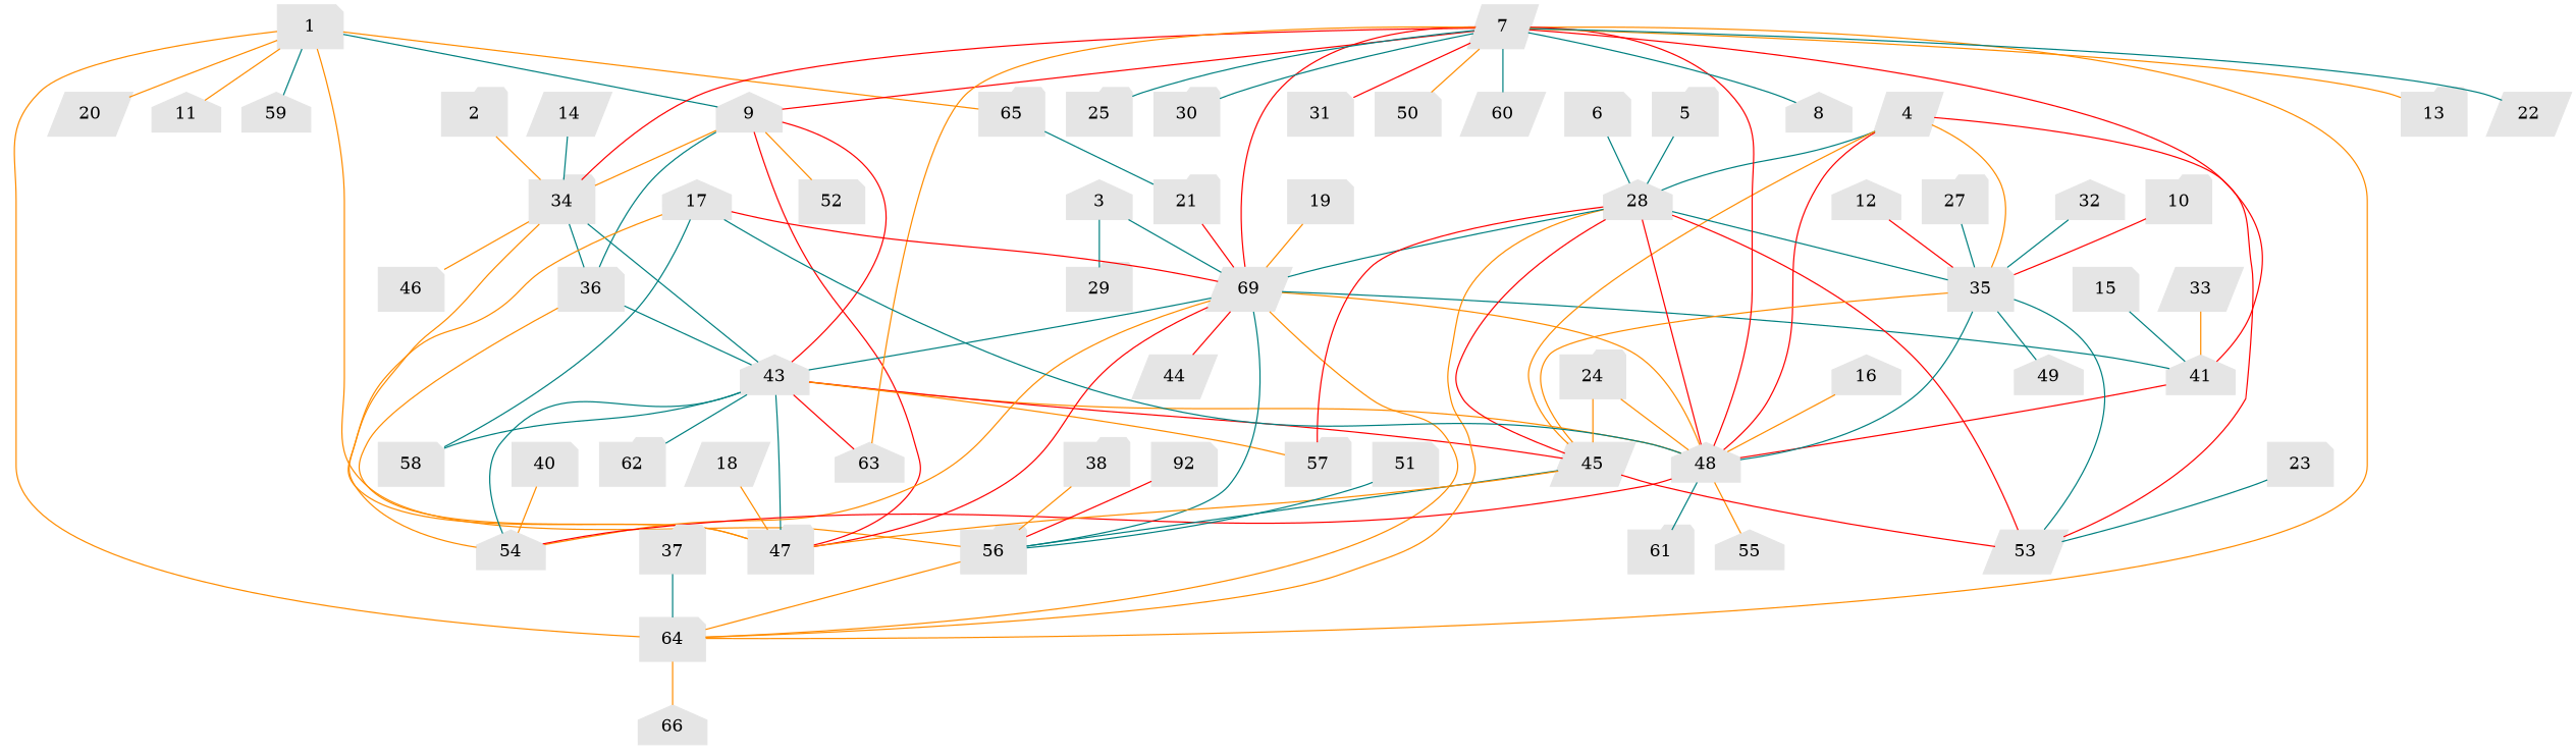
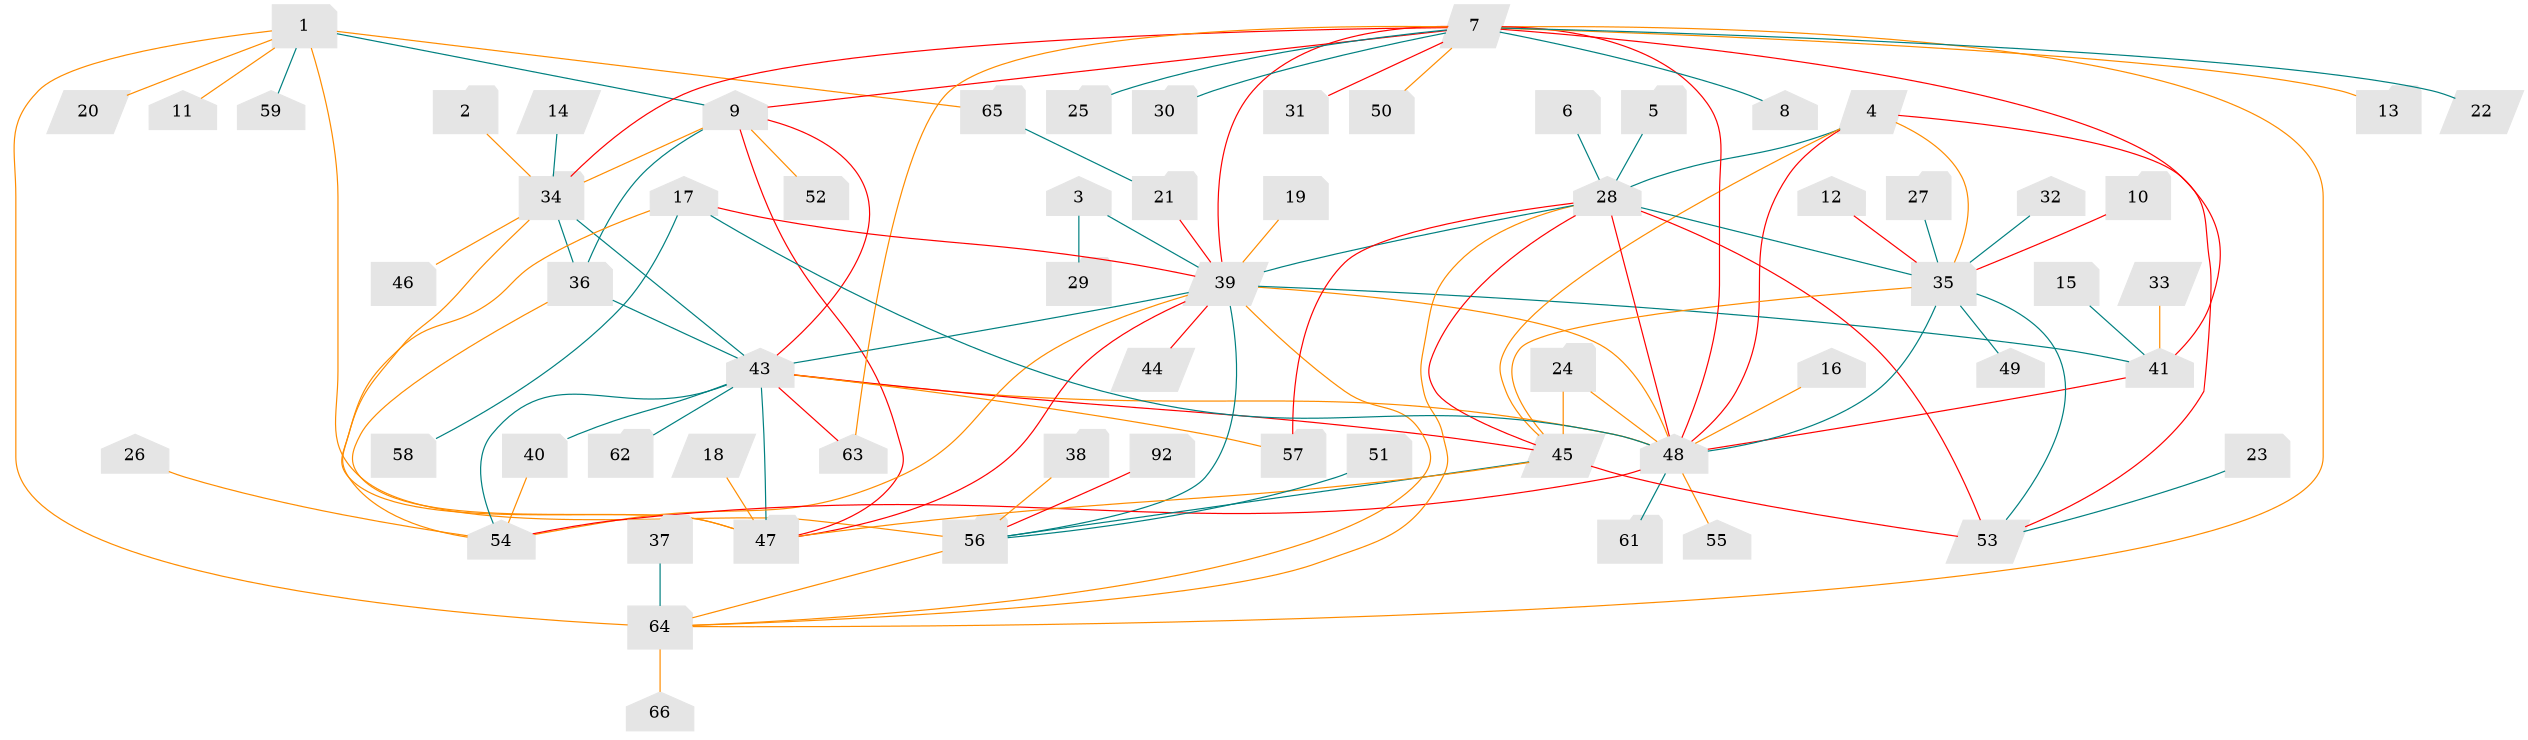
  graph {
    node [color=gray90 shape=house style=filled]
    edge [color=teal weight=1.0]
    1 [shape=note]
    9
    11
    20 [shape=parallelogram]
    56 [shape=folder]
    59
    64 [shape=note]
    65 [shape=folder]
    34 [shape=folder]
    36 [shape=note]
    43
    47 [shape=folder]
    52 [shape=note]
    21 [shape=folder]
-   39 [shape=parallelogram label=69]
+   39 [shape=parallelogram]
    66
    2 [shape=folder]
    46 [shape=note]
    29 [shape=folder]
    3
    48
    41
    54
    44 [shape=parallelogram]
    4 [shape=parallelogram]
    28
    35 [shape=note]
    45 [shape=parallelogram]
    53 [shape=parallelogram]
    57 [shape=folder]
    49
    55
    61 [shape=folder]
    5 [shape=folder]
    6 [shape=note]
    7 [shape=parallelogram]
    8
    13 [shape=folder]
    22 [shape=parallelogram]
    25 [shape=folder]
    30 [shape=folder]
    31 [shape=note]
    50 [shape=note]
-   60 [shape=parallelogram]
    63
    58 [shape=note]
    62 [shape=folder]
    10 [shape=folder]
    12
    14 [shape=parallelogram]
    15 [shape=note]
    16
    17
    18 [shape=parallelogram]
    19 [shape=note]
    23 [shape=note]
    24 [shape=folder]
+   26
    27 [shape=folder]
    32
    33 [shape=parallelogram]
    37 [shape=folder]
    38 [shape=folder]
    40 [shape=note]
    n65 [label=92 shape=note]
    51 [shape=note]
    1 -- 9
    1 -- 11 [color=darkorange]
    1 -- 20 [color=darkorange]
    1 -- 56 [color=darkorange weight=5.0]
    1 -- 59
    1 -- 64 [color=darkorange weight=4.0]
    1 -- 65 [color=darkorange]
    9 -- 34 [color=darkorange]
    9 -- 36 [weight=2.0]
    9 -- 43 [color=red]
    9 -- 47 [color=red]
    9 -- 52 [color=darkorange]
    56 -- 64 [color=darkorange]
    64 -- 66 [color=darkorange]
    65 -- 21
    34 -- 36 [weight=2.0]
    34 -- 43
    34 -- 47 [color=darkorange]
    34 -- 46 [color=darkorange]
    36 -- 43 [weight=2.0]
    36 -- 47 [color=darkorange weight=2.0]
    43 -- 47
    43 -- 48 [color=darkorange]
    43 -- 54 [weight=2.0]
    43 -- 45 [color=red]
    43 -- 57 [color=darkorange]
    43 -- 63 [color=red]
-   43 -- 58
+   43 -- 40
    43 -- 62
    21 -- 39 [color=red]
    39 -- 56
    39 -- 64 [color=darkorange]
    39 -- 43 [weight=2.0]
    39 -- 47 [color=red]
    39 -- 48 [color=darkorange weight=2.0]
    39 -- 41
    39 -- 54 [color=darkorange weight=2.0]
    39 -- 44 [color=red]
    2 -- 34 [color=darkorange]
    3 -- 39
    3 -- 29
    48 -- 54 [color=red weight=2.0]
    48 -- 55 [color=darkorange]
    48 -- 61
    41 -- 48 [color=red]
    4 -- 48 [color=red]
    4 -- 28 [weight=2.0]
    4 -- 35 [color=darkorange]
    4 -- 45 [color=darkorange]
    4 -- 53 [color=red]
    28 -- 64 [color=darkorange]
    28 -- 39
    28 -- 48 [color=red]
    28 -- 35 [weight=2.0]
    28 -- 45 [color=red weight=2.0]
    28 -- 53 [color=red weight=2.0]
    28 -- 57 [color=red]
    35 -- 48
    35 -- 45 [color=darkorange]
    35 -- 53
    35 -- 49
    45 -- 56 [weight=2.0]
    45 -- 47 [color=darkorange]
    45 -- 53 [color=red]
    5 -- 28
    6 -- 28
    7 -- 9 [color=red]
    7 -- 64 [color=darkorange]
    7 -- 34 [color=red]
    7 -- 39 [color=red weight=3.0]
    7 -- 48 [color=red weight=3.0]
    7 -- 41 [color=red weight=3.0]
    7 -- 8
    7 -- 13 [color=darkorange]
    7 -- 22
    7 -- 25
    7 -- 30
    7 -- 31 [color=red]
    7 -- 50 [color=darkorange]
-   7 -- 60
    7 -- 63 [color=darkorange]
    10 -- 35 [color=red]
    12 -- 35 [color=red]
    14 -- 34
    15 -- 41
    16 -- 48 [color=darkorange]
    17 -- 39 [color=red]
    17 -- 48
    17 -- 54 [color=darkorange weight=2.0]
    17 -- 58
    18 -- 47 [color=darkorange]
    19 -- 39 [color=darkorange]
    23 -- 53
    24 -- 48 [color=darkorange]
    24 -- 45 [color=darkorange]
+   26 -- 54 [color=darkorange]
    27 -- 35
    32 -- 35
    33 -- 41 [color=darkorange]
    37 -- 64
    38 -- 56 [color=darkorange]
    40 -- 54 [color=darkorange]
    n65 -- 56 [color=red]
    51 -- 56
  }
